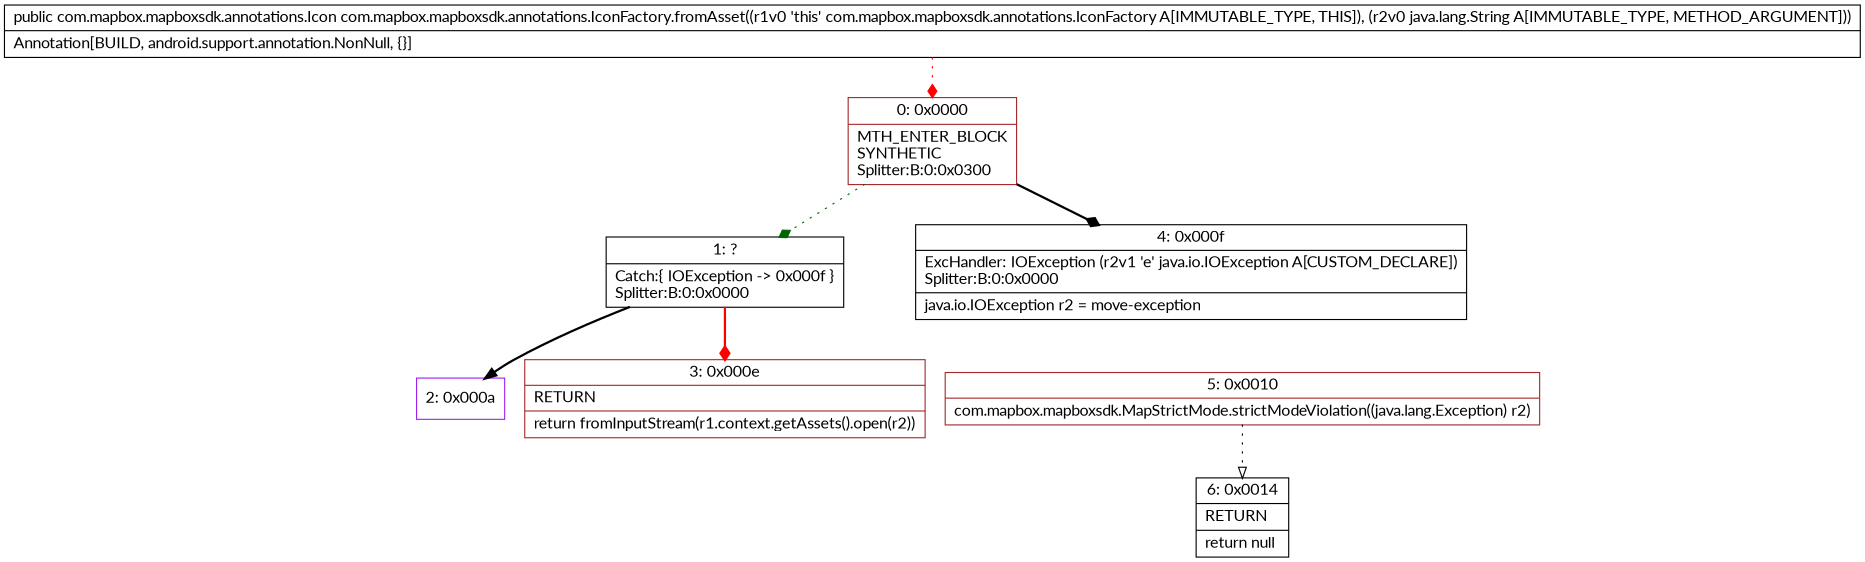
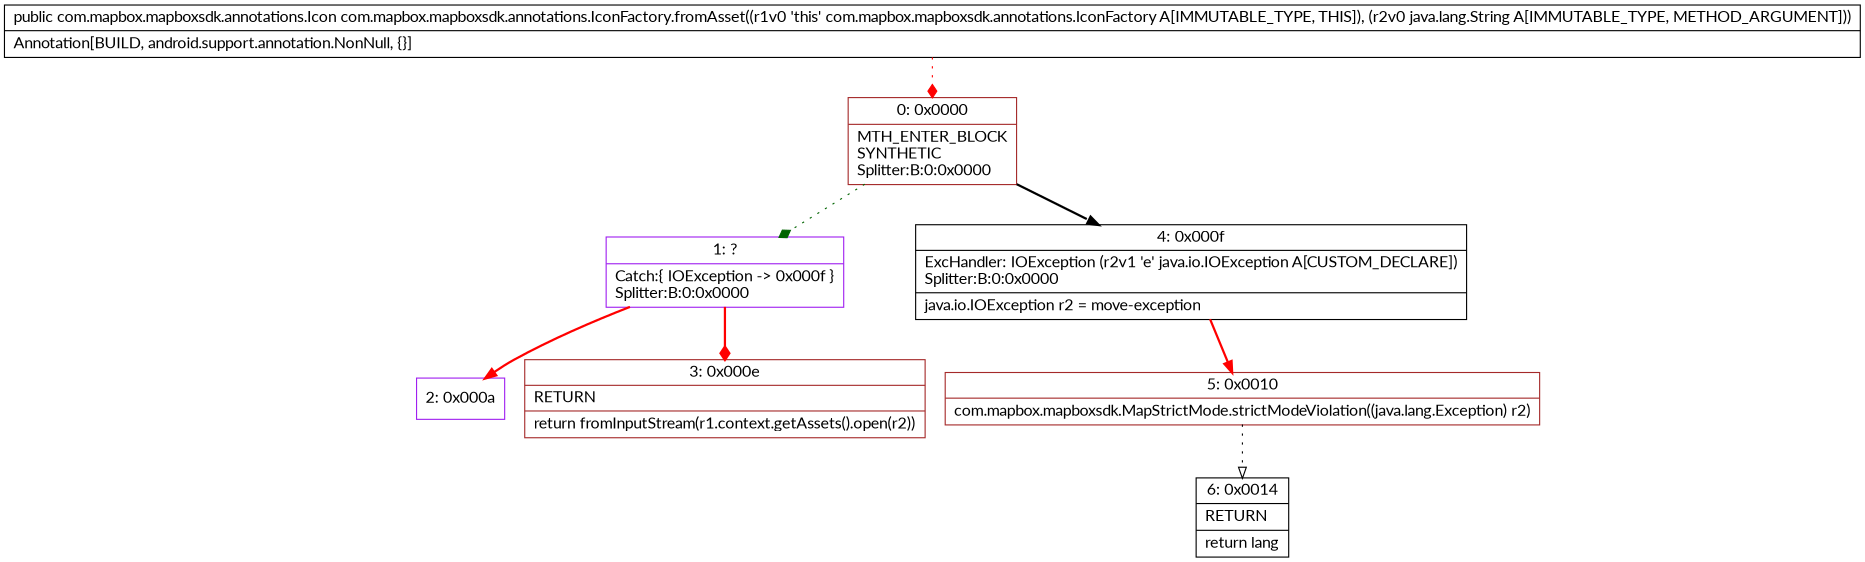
  digraph {
    fontname=Lato
    node [color=brown fontname=Lato shape=record]
    edge [arrowhead=diamond color=black fontname=Lato style=bold]
-   n1 [label="{0\:\ 0x0000|MTH_ENTER_BLOCK\lSYNTHETIC\lSplitter:B:0:0x0300\l}"]
-   n2 [color=black label="{1\:\ ?|Catch:\{ IOException \-\> 0x000f \}\lSplitter:B:0:0x0000\l}"]
+   n1 [label="{0\:\ 0x0000|MTH_ENTER_BLOCK\lSYNTHETIC\lSplitter:B:0:0x0000\l}"]
+   n2 [color=purple label="{1\:\ ?|Catch:\{ IOException \-\> 0x000f \}\lSplitter:B:0:0x0000\l}"]
    n3 [color=black label="{4\:\ 0x000f|ExcHandler: IOException (r2v1 'e' java.io.IOException A[CUSTOM_DECLARE])\lSplitter:B:0:0x0000\l|java.io.IOException r2 = move\-exception\l}"]
    n4 [color=purple label="{2\:\ 0x000a}"]
    n5 [label="{3\:\ 0x000e|RETURN\l|return fromInputStream(r1.context.getAssets().open(r2))\l}"]
    n6 [label="{5\:\ 0x0010|com.mapbox.mapboxsdk.MapStrictMode.strictModeViolation((java.lang.Exception) r2)\l}"]
-   n7 [color=black label="{6\:\ 0x0014|RETURN\l|return null\l}"]
+   n7 [color=black label="{6\:\ 0x0014|RETURN\l|return lang\l}"]
    n8 [color=black label="{public com.mapbox.mapboxsdk.annotations.Icon com.mapbox.mapboxsdk.annotations.IconFactory.fromAsset((r1v0 'this' com.mapbox.mapboxsdk.annotations.IconFactory A[IMMUTABLE_TYPE, THIS]), (r2v0 java.lang.String A[IMMUTABLE_TYPE, METHOD_ARGUMENT]))  | Annotation[BUILD, android.support.annotation.NonNull, \{\}]\l}"]
    n1 -> n2 [color=darkgreen style=dotted]
-   n1 -> n3
-   n2 -> n4 [arrowhead=normal]
+   n1 -> n3 [arrowhead=normal]
+   n2 -> n4 [arrowhead=normal color=red]
    n2 -> n5 [color=red]
+   n3 -> n6 [arrowhead=normal color=red]
    n6 -> n7 [arrowhead=onormal style=dotted]
    n8 -> n1 [color=red style=dotted]
  }
